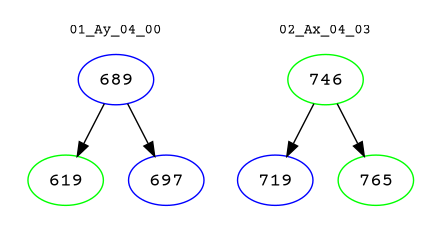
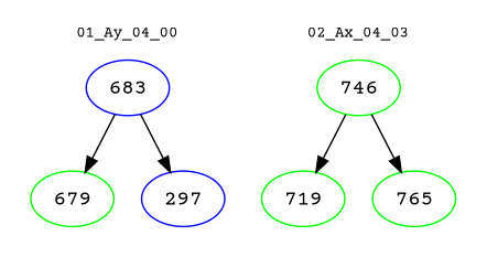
  digraph {
    fontname="Courier Prime"
    node [color=green fontname="Courier Prime"]
    edge [color=black fontname="Courier Prime"]
-   n1 [color=blue label=689]
-   n2 [label=619]
-   n3 [color=blue label=697]
+   n1 [color=blue label=683]
+   n2 [label=679]
+   n3 [color=blue label=297]
    n4 [label=746]
-   n5 [color=blue label=719]
+   n5 [label=719]
    n6 [label=765]
    subgraph cluster_1 {
      color=white
      fontsize=10
      label="01_Ay_04_00"
      n1
      n2
      n3
    }
    subgraph cluster_2 {
      color=white
      fontsize=10
      label="02_Ax_04_03"
      n4
      n5
      n6
    }
    n1 -> n2
    n1 -> n3
    n4 -> n5
    n4 -> n6
  }
